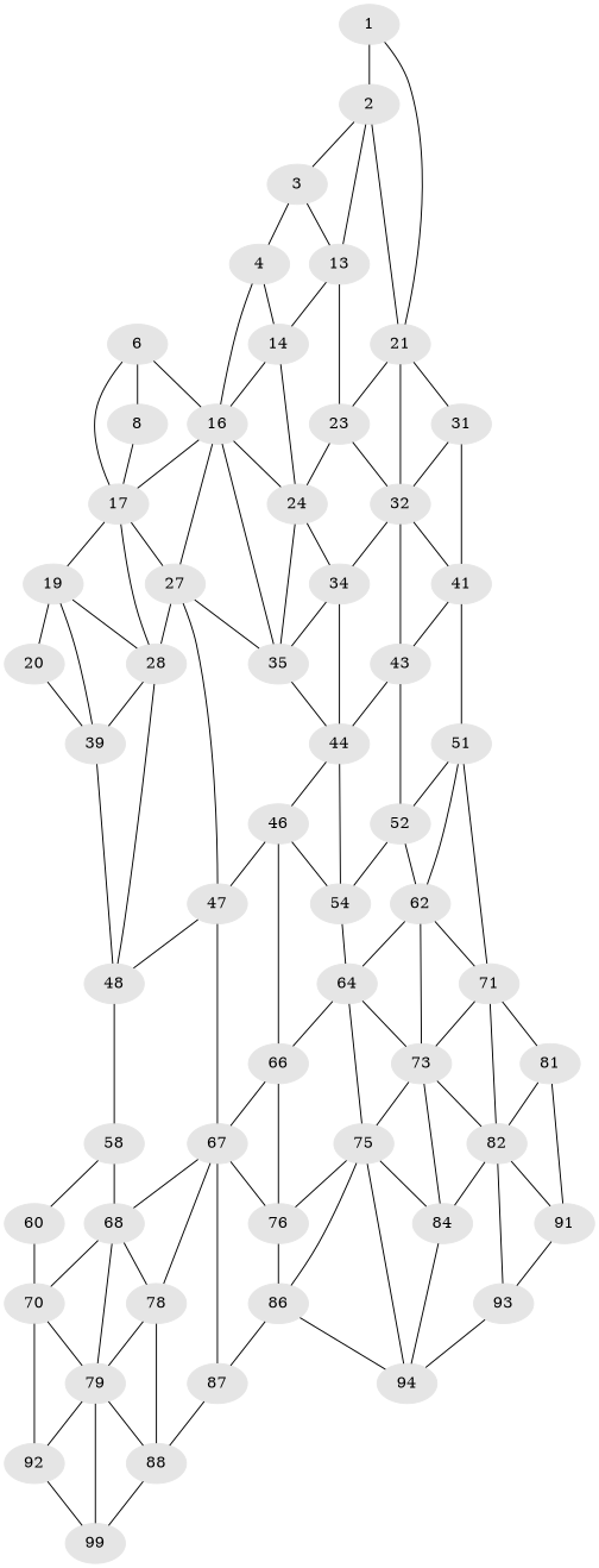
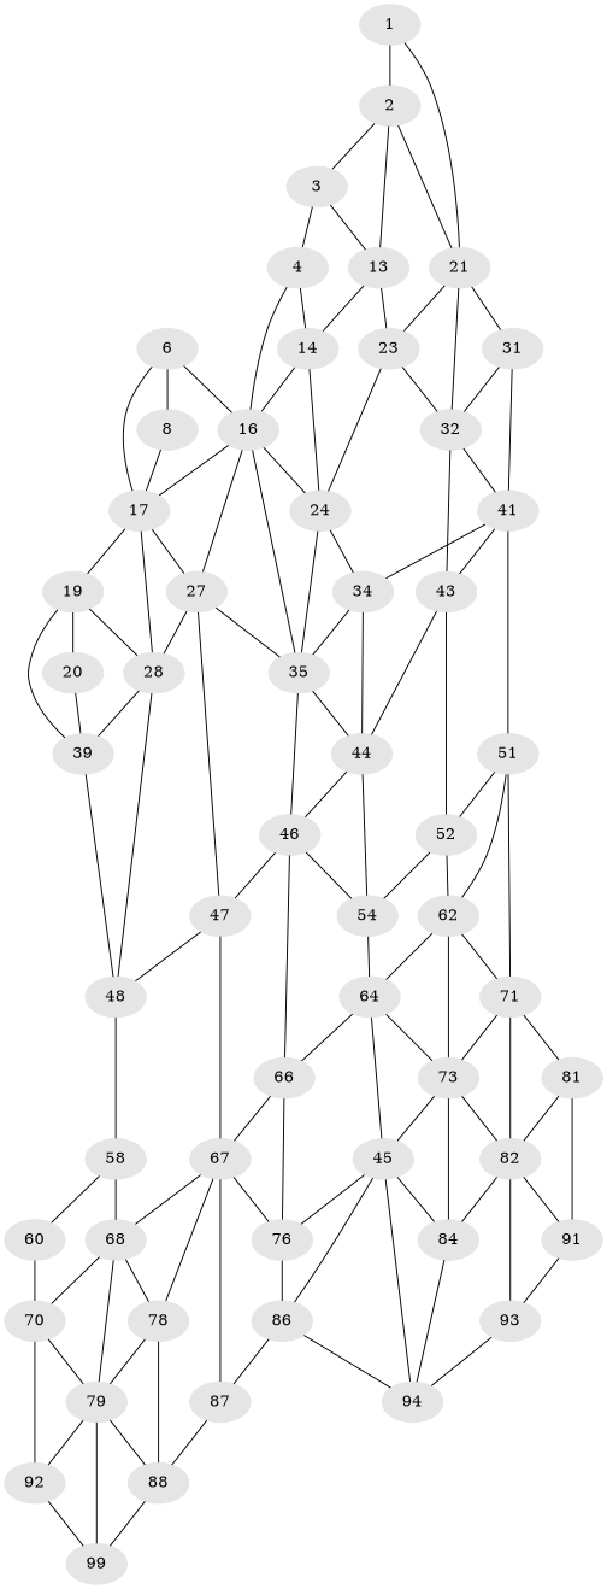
  graph {
    node [color=gray90 style=filled]
    1 [super="+11"]
    2 [super="+12"]
    21 [super="+22"]
    3
    13
    23
    31
    32 [super="+33"]
    4 [super="+5"]
    14 [super="+15"]
    16 [super="+26"]
    6 [super="+7"]
    8
    17 [super="+18"]
    24 [super="+25"]
    27 [super="+37"]
    35 [super="+36"]
    19 [super="+29"]
    28 [super="+38"]
    20 [super="+30"]
    39 [super="+40"]
    34
    47 [super="+57"]
    44 [super="+45"]
    46 [super="+56"]
    48 [super="+49"]
    41 [super="+42"]
    43
    67 [super="+77"]
    58 [super="+59"]
    51 [super="+61"]
    52 [super="+53"]
    54 [super="+55"]
    66
    62 [super="+63"]
    71 [super="+72"]
    64 [super="+65"]
    76
    60
    68 [super="+69"]
    78
    87 [super="+97"]
    70 [super="+80"]
    73 [super="+74"]
    81
    82 [super="+83"]
-   75 [super="+85"]
+   75 [super="+85" label=45]
    79 [super="+89"]
    n49 [label=92 super="+100"]
    84
    86 [super="+96"]
    94 [super="+95"]
    88 [super="+98"]
    99
    91 [super="+92"]
    93
    1 -- 2 [weight=2]
    1 -- 21
    2 -- 21
    2 -- 3
    2 -- 13
    21 -- 23
    21 -- 31
    21 -- 32
    3 -- 13
    3 -- 4
    13 -- 23
    13 -- 14
    23 -- 32
    23 -- 24
    31 -- 32
    31 -- 41
-   32 -- 34
+   41 -- 34
    32 -- 41
    32 -- 43
    4 -- 14 [weight=2]
    4 -- 16
    14 -- 16
    14 -- 24 [weight=2]
    16 -- 17
    16 -- 24
    16 -- 27
    16 -- 35
    6 -- 16
    6 -- 8
    6 -- 17
    8 -- 17
    17 -- 27
    17 -- 19
    17 -- 28
    24 -- 35
    24 -- 34
    27 -- 35
    27 -- 28 [weight=2]
    27 -- 47
    35 -- 44
+   35 -- 46
    19 -- 28
    19 -- 20 [weight=2]
    19 -- 39
    28 -- 39
    28 -- 48
    20 -- 39
    39 -- 48
    34 -- 35
    34 -- 44
    47 -- 48
    47 -- 67
    44 -- 46
    44 -- 54 [weight=2]
    46 -- 47 [weight=2]
    46 -- 54
    46 -- 66
    48 -- 58 [weight=2]
    41 -- 43
    41 -- 51
    43 -- 44
    43 -- 52
    67 -- 76
    67 -- 68
    67 -- 78
    67 -- 87
    58 -- 60
    58 -- 68 [weight=2]
    51 -- 52
    51 -- 62
    51 -- 71
    52 -- 54
    52 -- 62 [weight=2]
    54 -- 64 [weight=2]
    66 -- 67
    66 -- 76
    62 -- 71
    62 -- 64
    62 -- 73
    71 -- 73
    71 -- 81
    71 -- 82
    64 -- 66
    64 -- 73
    64 -- 75
    76 -- 86
    60 -- 70
    68 -- 78
    68 -- 70
    68 -- 79
    78 -- 79
    78 -- 88
    87 -- 88 [weight=2]
    70 -- 79
    70 -- n49
    73 -- 82
    73 -- 75
    73 -- 84
    81 -- 82
    81 -- 91
    82 -- 84
    82 -- 91
    82 -- 93
    75 -- 76
    75 -- 84
    75 -- 86
    75 -- 94
    79 -- n49
    79 -- 88
    79 -- 99
    n49 -- 99
    84 -- 94
    86 -- 87 [weight=2]
    86 -- 94
    88 -- 99
    91 -- 93
    93 -- 94
  }
